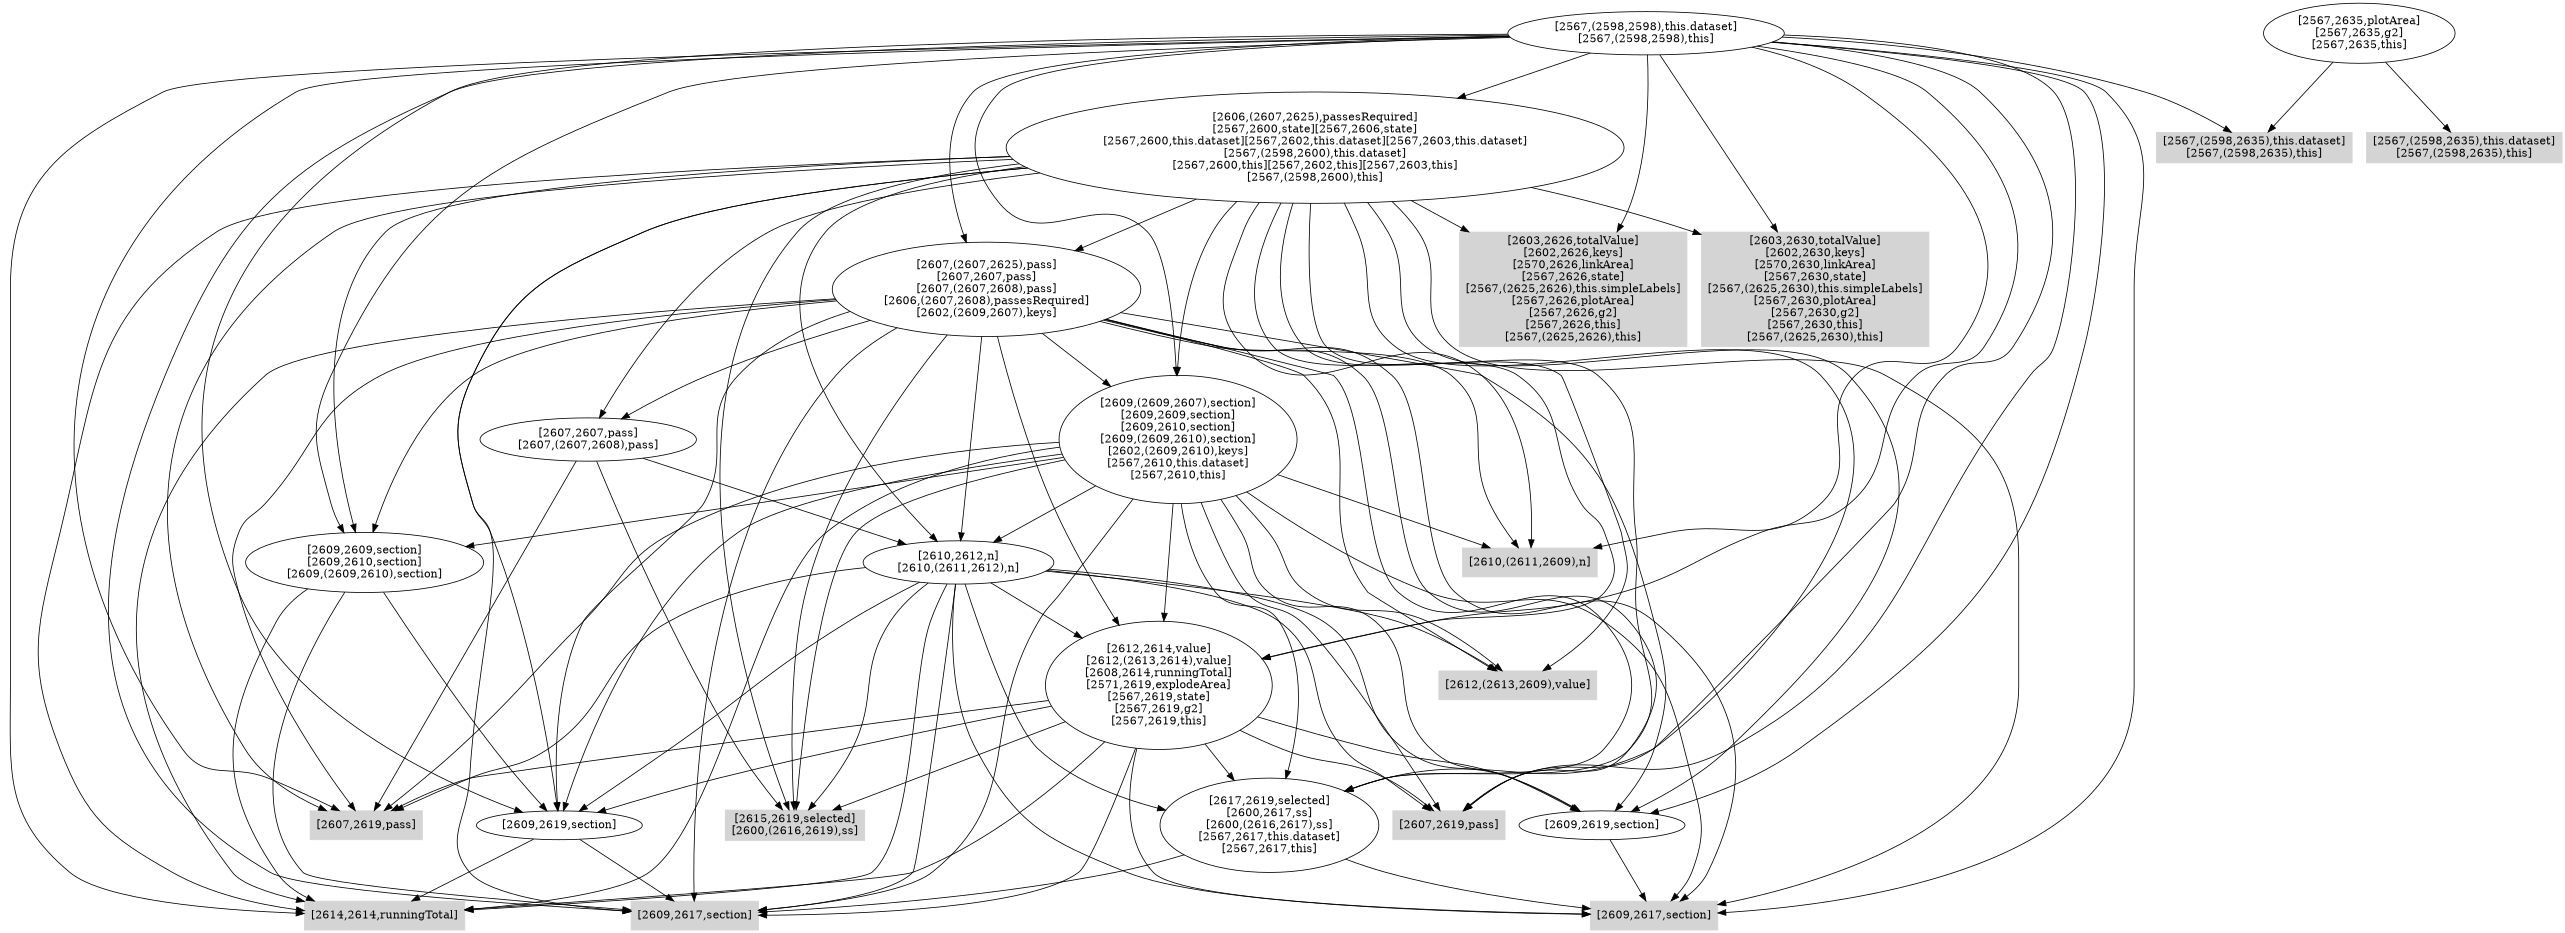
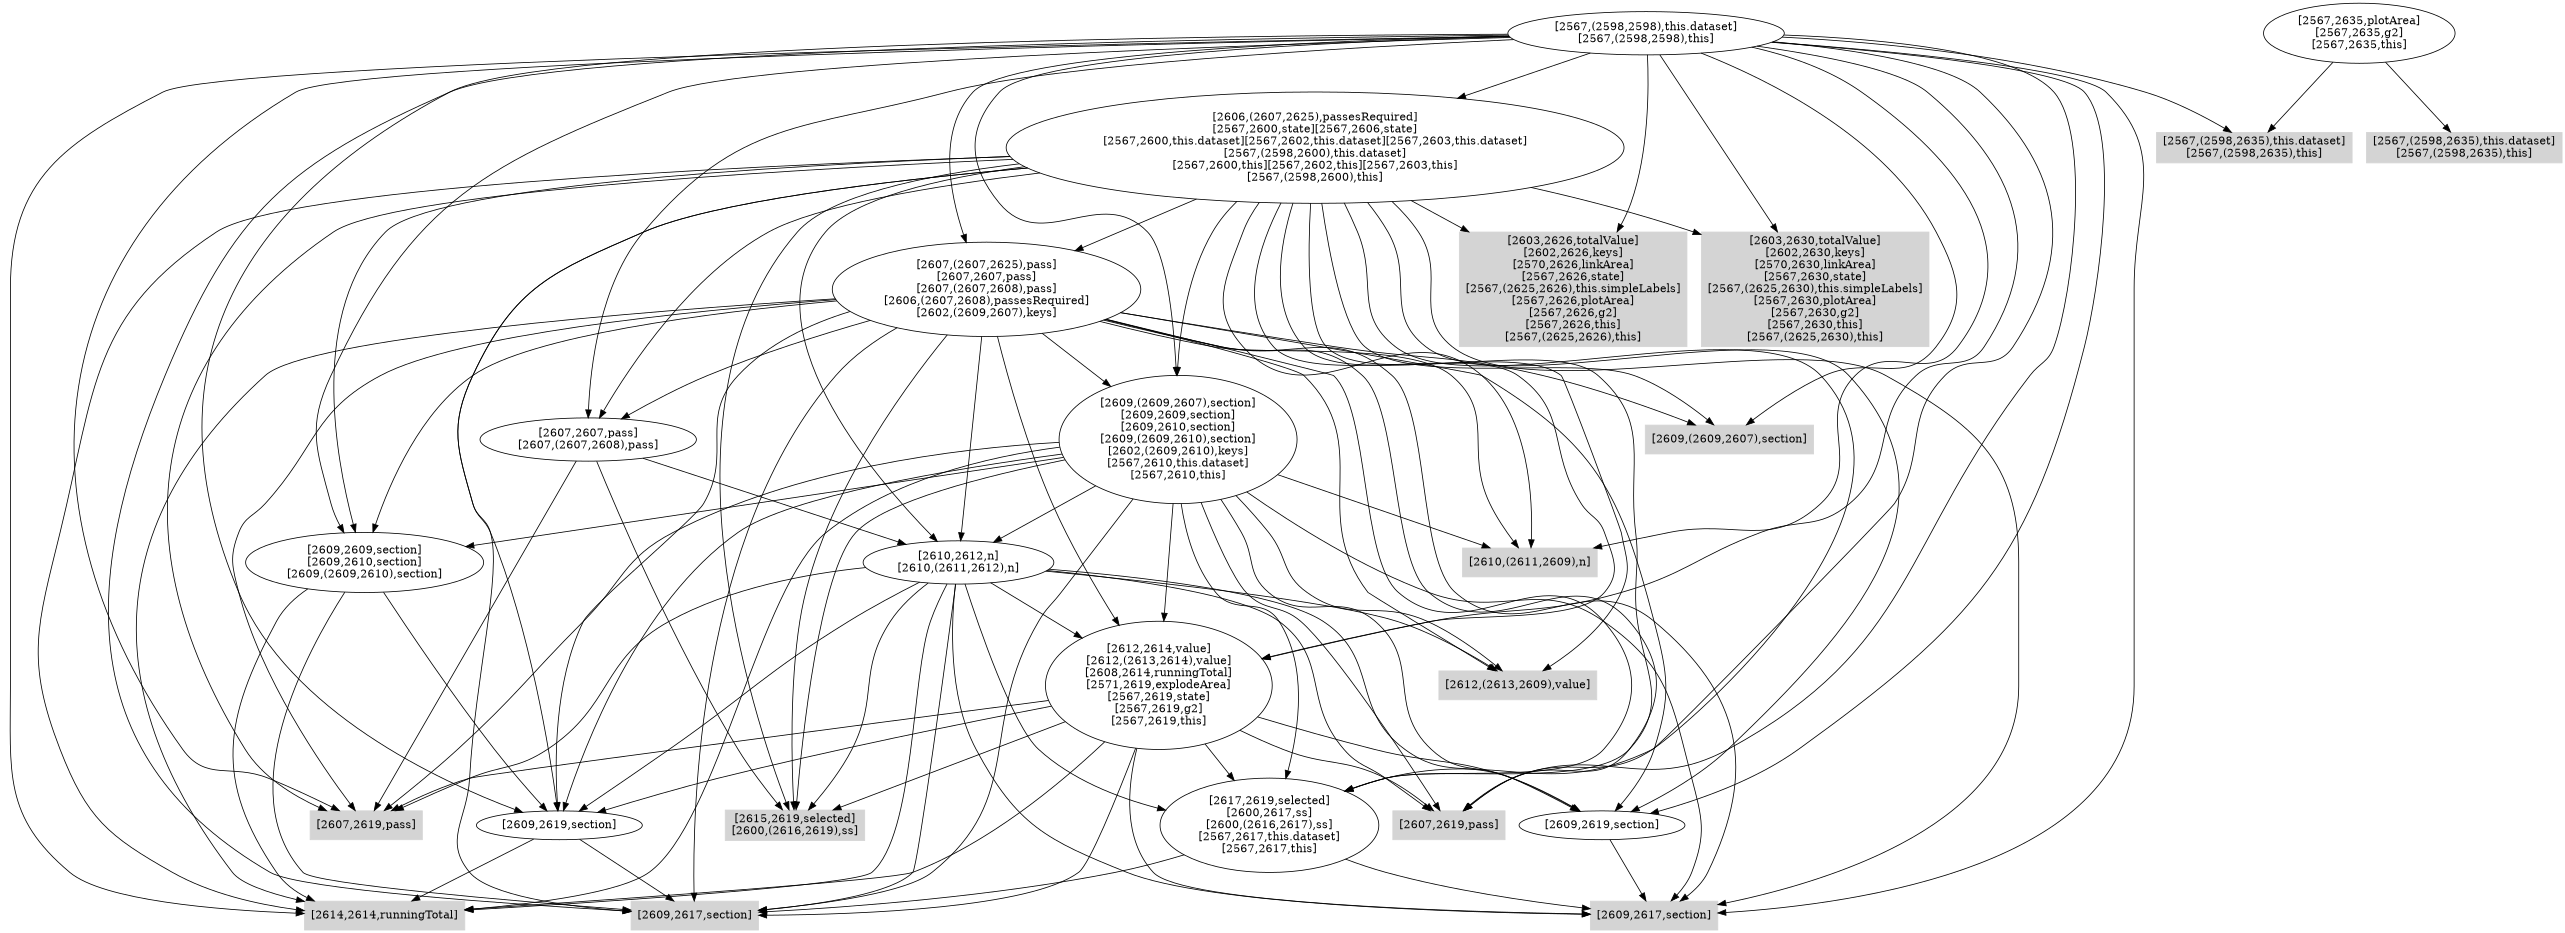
  digraph {
    node [color=".0 .0 .83" shape=box style=filled]
    n1 [label="[2603,2626,totalValue]\n[2602,2626,keys]\n[2570,2626,linkArea]\n[2567,2626,state]\n[2567,(2625,2626),this.simpleLabels]\n[2567,2626,plotArea]\n[2567,2626,g2]\n[2567,2626,this]\n[2567,(2625,2626),this]"]
    n2 [label="[2603,2630,totalValue]\n[2602,2630,keys]\n[2570,2630,linkArea]\n[2567,2630,state]\n[2567,(2625,2630),this.simpleLabels]\n[2567,2630,plotArea]\n[2567,2630,g2]\n[2567,2630,this]\n[2567,(2625,2630),this]"]
    n3 [label="[2609,2617,section]"]
    n4 [label="[2609,2617,section]"]
    n5 [label="[2617,2619,selected]\n[2600,2617,ss]\n[2600,(2616,2617),ss]\n[2567,2617,this.dataset]\n[2567,2617,this]" color="" shape="" style=""]
    n6 [label="[2615,2619,selected]\n[2600,(2616,2619),ss]"]
    n7 [label="[2607,2619,pass]"]
    n8 [label="[2609,2619,section]" color="" shape="" style=""]
    n9 [label="[2614,2614,runningTotal]"]
    n10 [label="[2609,2619,section]" color="" shape="" style=""]
    n11 [label="[2607,2619,pass]"]
    n12 [label="[2612,2614,value]\n[2612,(2613,2614),value]\n[2608,2614,runningTotal]\n[2571,2619,explodeArea]\n[2567,2619,state]\n[2567,2619,g2]\n[2567,2619,this]" color="" shape="" style=""]
    n13 [label="[2612,(2613,2609),value]"]
    n14 [label="[2610,2612,n]\n[2610,(2611,2612),n]" color="" shape="" style=""]
    n15 [label="[2610,(2611,2609),n]"]
    n16 [label="[2609,2609,section]\n[2609,2610,section]\n[2609,(2609,2610),section]" color="" shape="" style=""]
    n17 [label="[2609,(2609,2607),section]\n[2609,2609,section]\n[2609,2610,section]\n[2609,(2609,2610),section]\n[2602,(2609,2610),keys]\n[2567,2610,this.dataset]\n[2567,2610,this]" color="" shape="" style=""]
+   n18 [label="[2609,(2609,2607),section]"]
    n19 [label="[2607,2607,pass]\n[2607,(2607,2608),pass]" color="" shape="" style=""]
    n20 [label="[2607,(2607,2625),pass]\n[2607,2607,pass]\n[2607,(2607,2608),pass]\n[2606,(2607,2608),passesRequired]\n[2602,(2609,2607),keys]" color="" shape="" style=""]
    n21 [label="[2606,(2607,2625),passesRequired]\n[2567,2600,state][2567,2606,state]\n[2567,2600,this.dataset][2567,2602,this.dataset][2567,2603,this.dataset]\n[2567,(2598,2600),this.dataset]\n[2567,2600,this][2567,2602,this][2567,2603,this]\n[2567,(2598,2600),this]" color="" shape="" style=""]
    n22 [label="[2567,(2598,2635),this.dataset]\n[2567,(2598,2635),this]"]
    n23 [label="[2567,(2598,2598),this.dataset]\n[2567,(2598,2598),this]" color="" shape="" style=""]
    n24 [label="[2567,(2598,2635),this.dataset]\n[2567,(2598,2635),this]"]
    n25 [label="[2567,2635,plotArea]\n[2567,2635,g2]\n[2567,2635,this]" color="" shape="" style=""]
    n5 -> n3
    n5 -> n4
    n8 -> n3
    n10 -> n4
    n10 -> n9
    n12 -> n3
    n12 -> n4
    n12 -> n5
    n12 -> n6
    n12 -> n7
    n12 -> n8
    n12 -> n9
    n12 -> n10
    n12 -> n11
    n14 -> n3
    n14 -> n4
    n14 -> n5
    n14 -> n6
    n14 -> n7
    n14 -> n8
    n14 -> n9
    n14 -> n10
    n14 -> n11
    n14 -> n12
    n14 -> n13
    n16 -> n4
    n16 -> n9
    n16 -> n10
    n17 -> n3
    n17 -> n4
    n17 -> n5
    n17 -> n6
    n17 -> n7
    n17 -> n8
    n17 -> n9
    n17 -> n10
    n17 -> n11
    n17 -> n12
    n17 -> n13
    n17 -> n14
    n17 -> n15
    n17 -> n16
    n19 -> n6
    n19 -> n11
    n19 -> n14
    n20 -> n3
    n20 -> n4
    n20 -> n5
    n20 -> n6
    n20 -> n7
    n20 -> n8
    n20 -> n9
    n20 -> n10
    n20 -> n11
    n20 -> n12
    n20 -> n13
    n20 -> n14
    n20 -> n15
    n20 -> n16
    n20 -> n17
+   n20 -> n18
    n20 -> n19
    n21 -> n1
    n21 -> n2
    n21 -> n3
    n21 -> n4
    n21 -> n5
    n21 -> n6
    n21 -> n7
    n21 -> n8
    n21 -> n9
    n21 -> n10
    n21 -> n11
    n21 -> n12
    n21 -> n13
    n21 -> n14
    n21 -> n15
    n21 -> n16
    n21 -> n17
+   n21 -> n18
    n21 -> n19
    n21 -> n20
    n23 -> n1
    n23 -> n2
    n23 -> n3
    n23 -> n4
    n23 -> n5
    n23 -> n7
    n23 -> n8
    n23 -> n9
    n23 -> n10
    n23 -> n11
    n23 -> n12
    n23 -> n15
    n23 -> n16
    n23 -> n17
+   n23 -> n18
+   n23 -> n19
    n23 -> n20
    n23 -> n21
    n23 -> n22
    n25 -> n22
    n25 -> n24
  }
